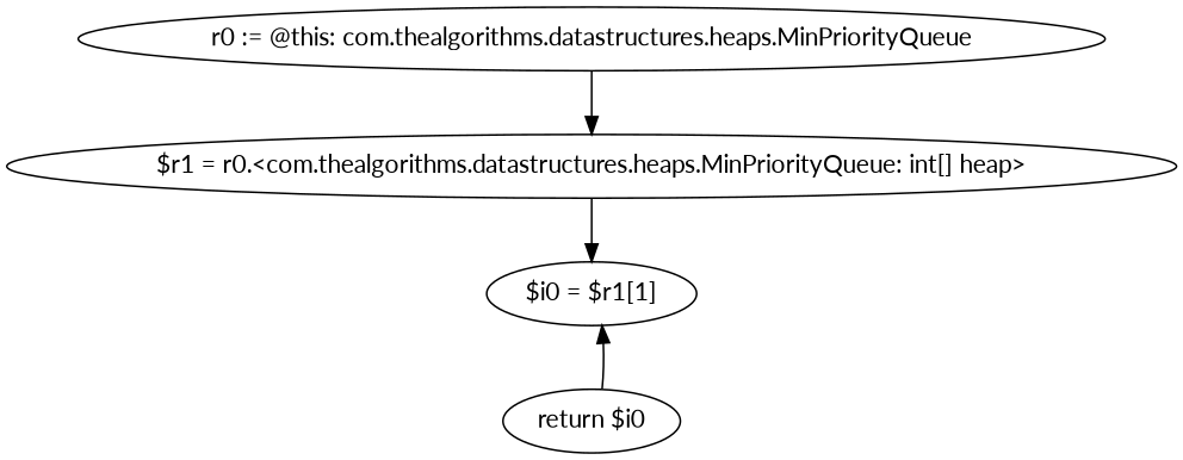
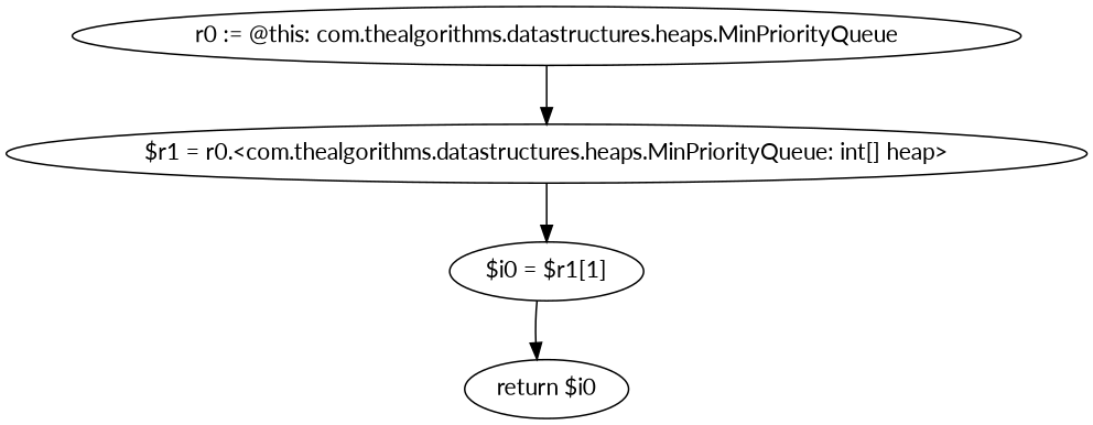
  digraph {
    fontname=Lato
    node [fontname=Lato]
    edge [fontname=Lato]
    "r0 := @this: com.thealgorithms.datastructures.heaps.MinPriorityQueue"
    "$r1 = r0.<com.thealgorithms.datastructures.heaps.MinPriorityQueue: int[] heap>"
    "$i0 = $r1[1]"
    "return $i0"
    "r0 := @this: com.thealgorithms.datastructures.heaps.MinPriorityQueue" -> "$r1 = r0.<com.thealgorithms.datastructures.heaps.MinPriorityQueue: int[] heap>"
    "$r1 = r0.<com.thealgorithms.datastructures.heaps.MinPriorityQueue: int[] heap>" -> "$i0 = $r1[1]"
-   "return $i0" -> "$i0 = $r1[1]"
+   "$i0 = $r1[1]" -> "return $i0"
  }
